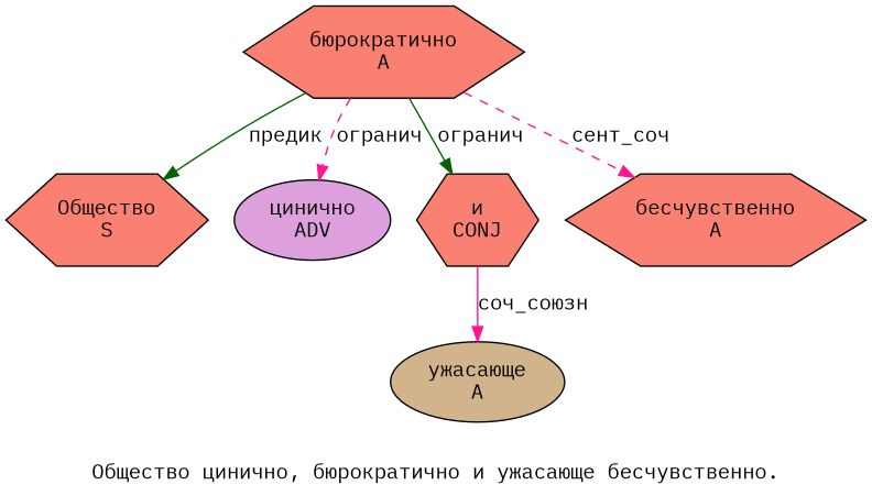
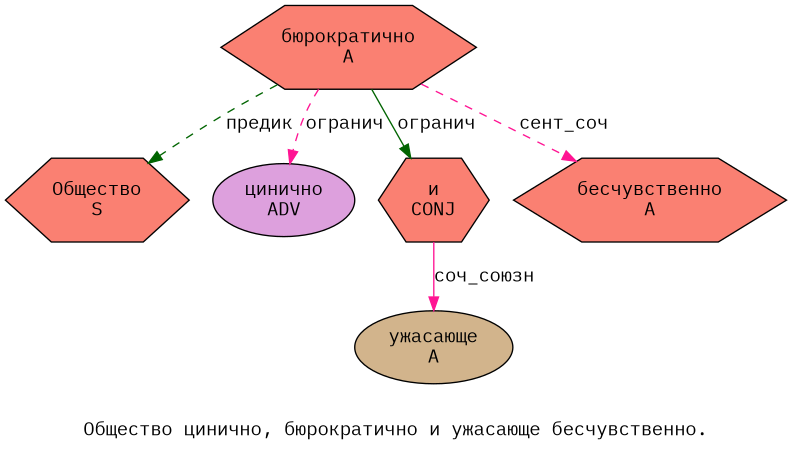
  digraph {
    fontname="IBM Plex Mono"
    label="Общество цинично, бюрократично и ужасающе бесчувственно."
    node [fillcolor=salmon fontname="IBM Plex Mono" penwidth=1 shape=hexagon style=filled]
    edge [color=deeppink fontname="IBM Plex Mono" style=solid]
    n1 [label="Общество\nS"]
    n2 [fillcolor=plum label="цинично\nADV" shape=ellipse]
    n3 [label="бюрократично\nA"]
    n4 [label="и\nCONJ"]
    n5 [label="бесчувственно\nA"]
    n6 [fillcolor=tan label="ужасающе\nA" shape=ellipse]
-   n3 -> n1 [color=darkgreen label="предик"]
+   n3 -> n1 [color=darkgreen label="предик" style=dashed]
    n3 -> n2 [label="огранич" style=dashed]
    n3 -> n4 [color=darkgreen label="огранич"]
    n3 -> n5 [label="сент_соч" style=dashed]
    n4 -> n6 [label="соч_союзн"]
  }
